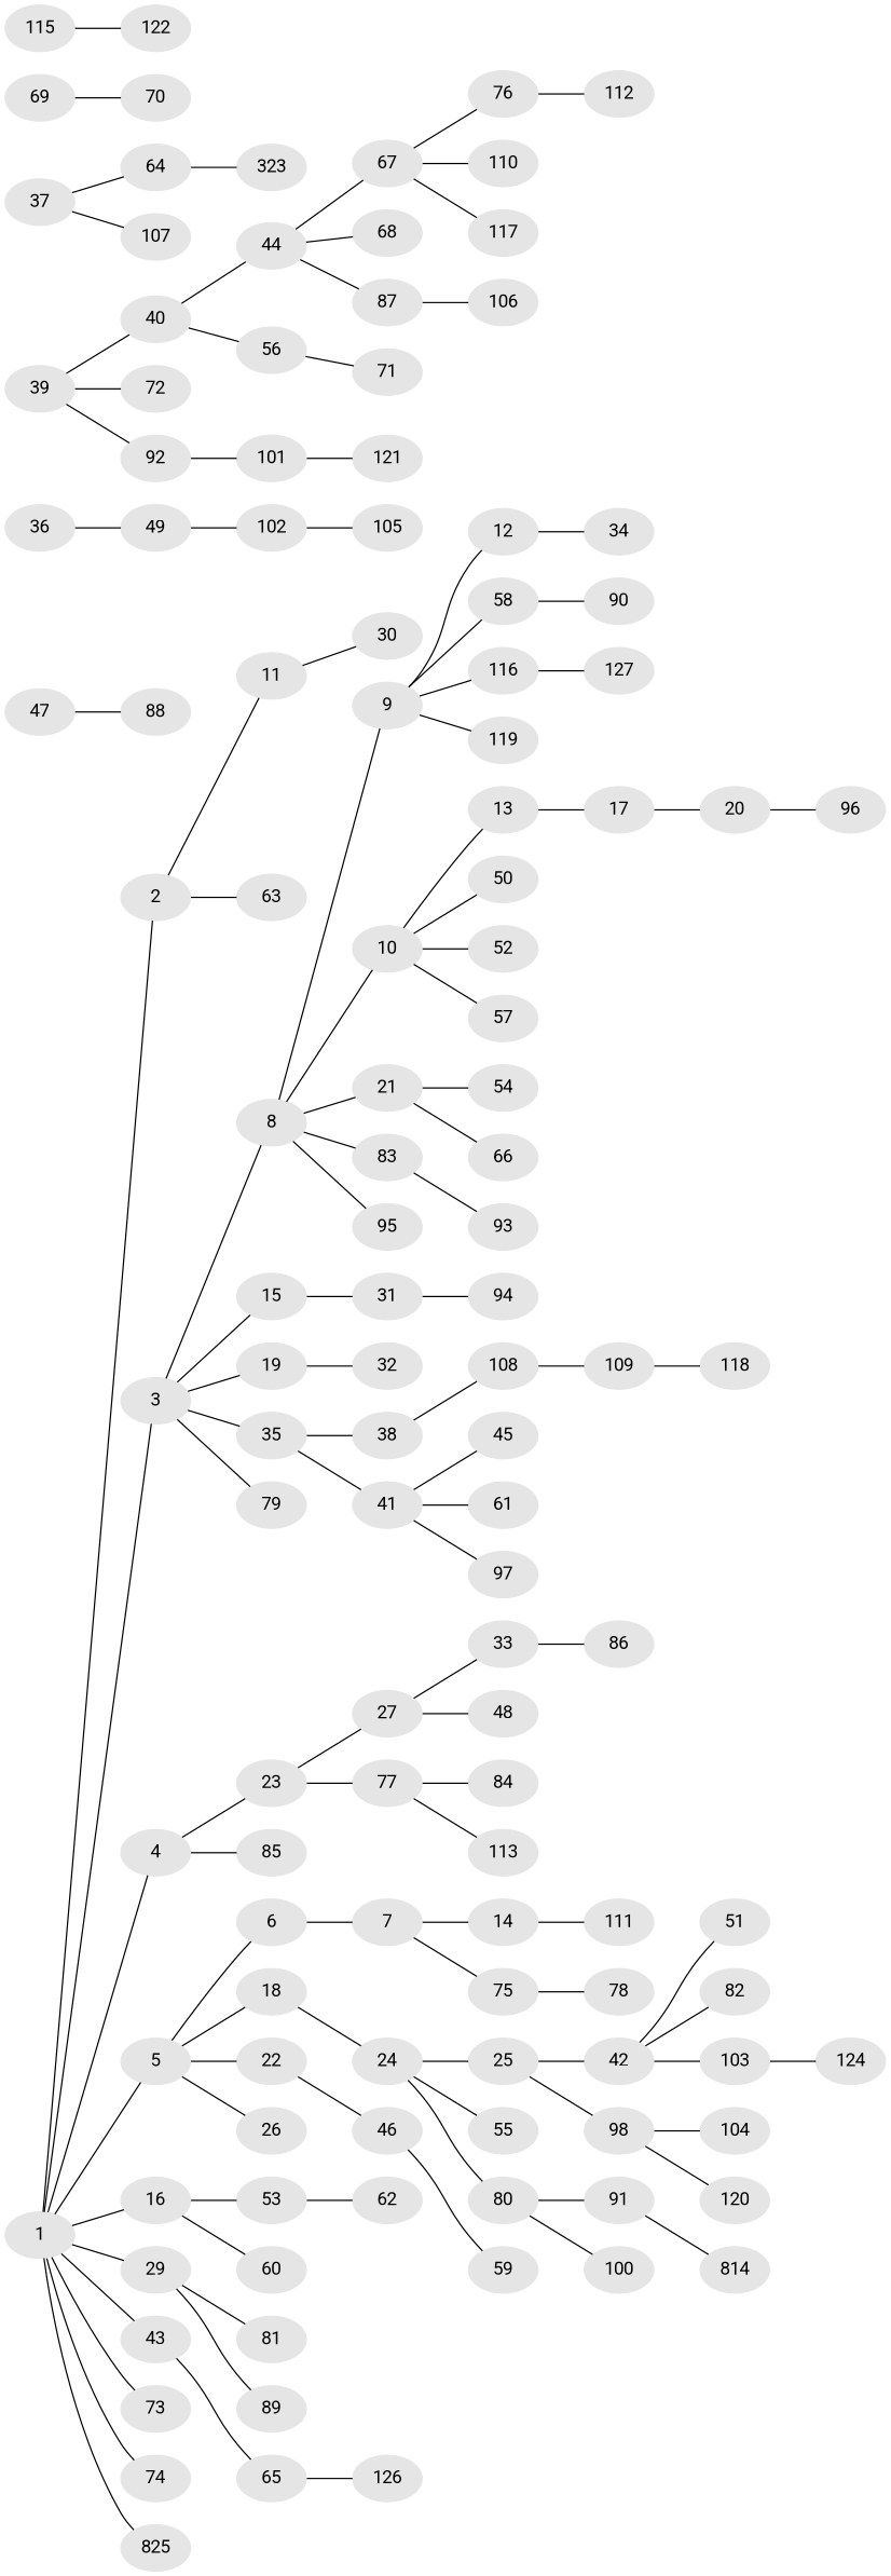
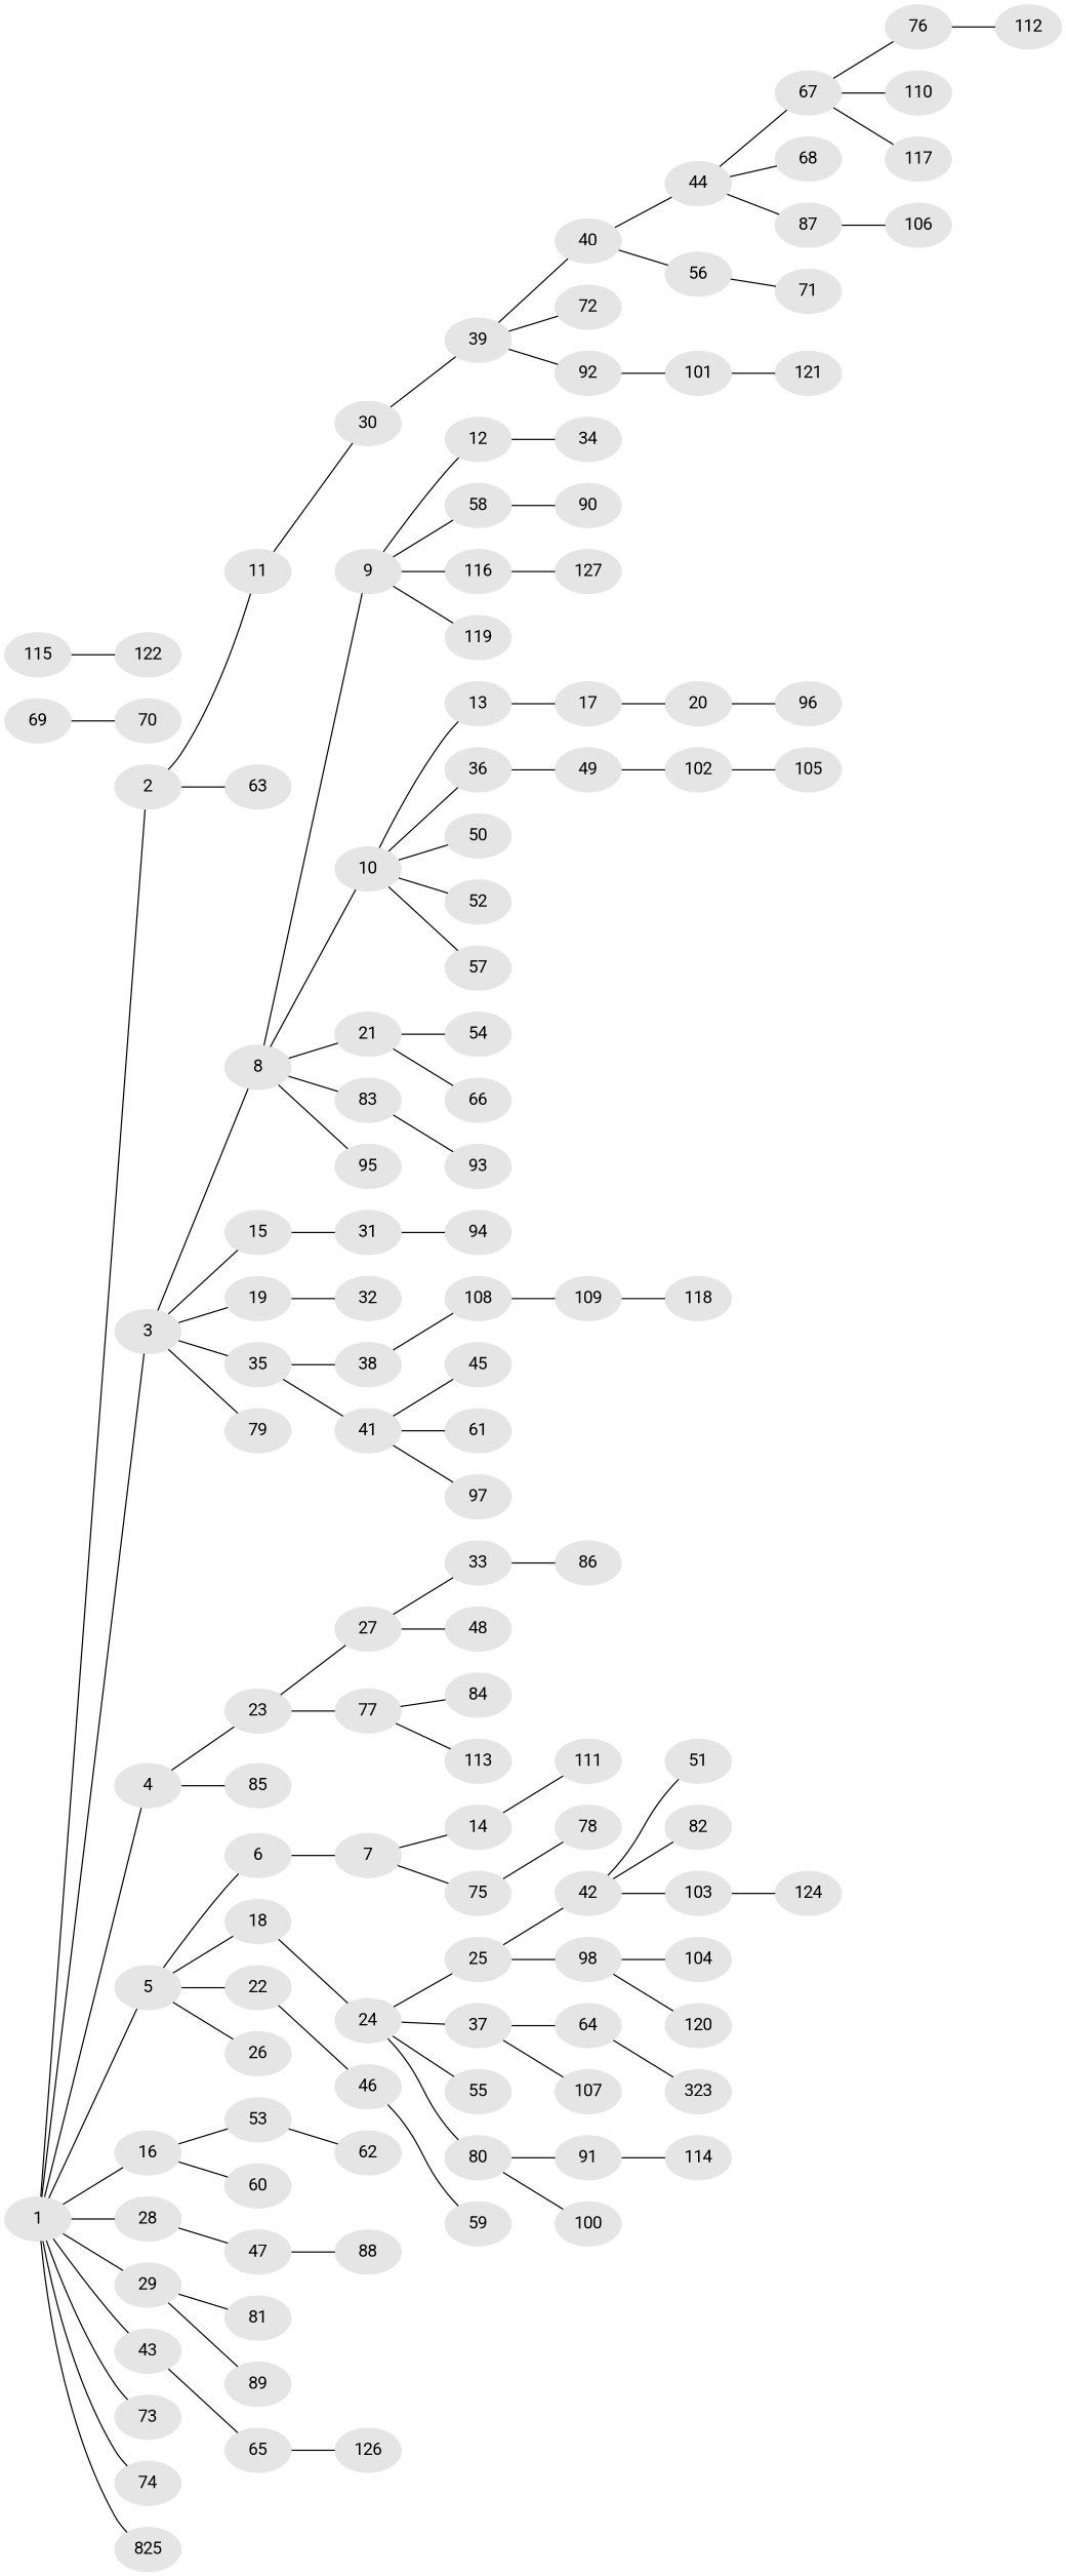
  graph {
    fontname=Roboto
    rankdir=LR
    node [color=gray90 fontname=Roboto style=filled]
    edge [fontname=Roboto]
    1
    2
    3
    4
    5
    16
+   28
    29
    43
    73
    74
    n12 [label=825]
    11
    63
    8
    15
    19
    35
    79
    23
    85
    6
    18
    22
    26
    53
    60
    47
    81
    89
    65
    30
    9
    10
    21
    83
    95
    31
    32
    38
    41
    27
    77
    7
    24
    46
    14
    75
    111
    78
    12
    58
    116
    119
    13
    36
    50
    52
    57
    54
    66
    93
    34
    90
    127
    17
    49
    39
    20
    94
    62
    96
    25
    37
    55
    80
    59
    33
    48
    84
    113
    42
    98
    64
    107
    91
    100
    51
    82
    103
    104
    120
    86
    88
    40
    72
    92
    108
    45
    61
    97
    102
    n103 [label=323]
    109
    44
    56
    101
    67
    68
    87
    71
    69
    70
    124
    126
    76
    110
    117
    106
    105
    115
    122
    112
-   114 [label=814]
+   114
    121
    118
    1 -- 2
    1 -- 3
    1 -- 4
    1 -- 5
    1 -- 16
+   1 -- 28
    1 -- 29
    1 -- 43
    1 -- 73
    1 -- 74
    1 -- n12
    2 -- 11
    2 -- 63
    3 -- 8
    3 -- 15
    3 -- 19
    3 -- 35
    3 -- 79
    4 -- 23
    4 -- 85
    5 -- 6
    5 -- 18
    5 -- 22
    5 -- 26
    16 -- 53
    16 -- 60
+   28 -- 47
    29 -- 81
    29 -- 89
    43 -- 65
    11 -- 30
    8 -- 9
    8 -- 10
    8 -- 21
    8 -- 83
    8 -- 95
    15 -- 31
    19 -- 32
    35 -- 38
    35 -- 41
    23 -- 27
    23 -- 77
    6 -- 7
    18 -- 24
    22 -- 46
    53 -- 62
    47 -- 88
    65 -- 126
+   30 -- 39
    9 -- 12
    9 -- 58
    9 -- 116
    9 -- 119
    10 -- 13
+   10 -- 36
    10 -- 50
    10 -- 52
    10 -- 57
    21 -- 54
    21 -- 66
    83 -- 93
    31 -- 94
    38 -- 108
    41 -- 45
    41 -- 61
    41 -- 97
    27 -- 33
    27 -- 48
    77 -- 84
    77 -- 113
    7 -- 14
    7 -- 75
    24 -- 25
+   24 -- 37
    24 -- 55
    24 -- 80
    46 -- 59
    14 -- 111
    75 -- 78
    12 -- 34
    58 -- 90
    116 -- 127
    13 -- 17
    36 -- 49
    17 -- 20
    49 -- 102
    39 -- 40
    39 -- 72
    39 -- 92
    20 -- 96
    25 -- 42
    25 -- 98
    37 -- 64
    37 -- 107
    80 -- 91
    80 -- 100
    33 -- 86
    42 -- 51
    42 -- 82
    42 -- 103
    98 -- 104
    98 -- 120
    64 -- n103
    91 -- 114
    103 -- 124
    40 -- 44
    40 -- 56
    92 -- 101
    108 -- 109
    102 -- 105
    109 -- 118
    44 -- 67
    44 -- 68
    44 -- 87
    56 -- 71
    101 -- 121
    67 -- 76
    67 -- 110
    67 -- 117
    87 -- 106
    69 -- 70
    76 -- 112
    115 -- 122
  }
